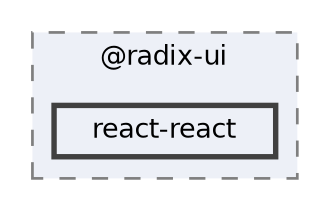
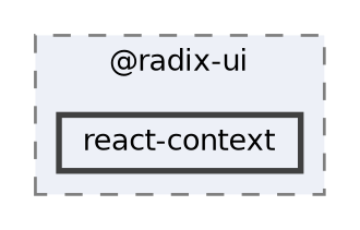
  digraph {
    compound=true
-   n1 [color=grey25 fillcolor="#edf0f7" fontname=Helvetica fontsize=10 height=0.2 label="react-react" shape=box style="filled,bold" width=0.4]
+   n1 [color=grey25 fillcolor="#edf0f7" fontname=Helvetica fontsize=10 height=0.2 label="react-context" shape=box style="filled,bold" width=0.4]
    subgraph cluster_1 {
      bgcolor="#edf0f7"
      fontname=Helvetica
      fontsize=10
      label="@radix-ui"
      pencolor=grey50
      style="filled,dashed"
      n1
    }
  }
